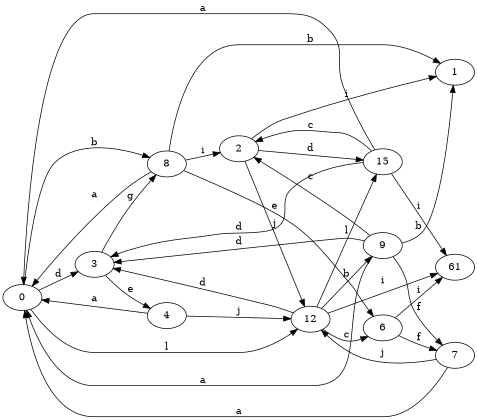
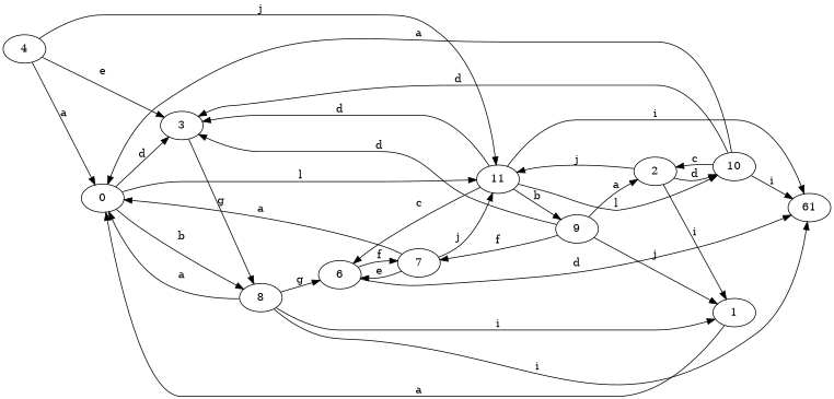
  strict digraph {
    rankdir=LR
    0
    3
    8
-   12
+   12 [label=11]
    4
    1
    6
    n8 [label=61]
-   15
+   15 [label=10]
    2
    9
    7
    0 -> 3 [label=d]
    0 -> 8 [label=b]
    0 -> 12 [label=l]
    3 -> 8 [label=g]
-   3 -> 4 [label=e]
+   4 -> 3 [label=e]
    8 -> 0 [label=a]
-   8 -> 1 [label=b]
-   8 -> 6 [label=e]
-   8 -> 2 [label=i]
+   8 -> 1 [label=i]
+   8 -> 6 [label=g]
+   8 -> n8 [label=i]
    12 -> 3 [label=d]
    12 -> 6 [label=c]
    12 -> n8 [label=i]
    12 -> 15 [label=l]
    12 -> 9 [label=b]
    4 -> 0 [label=a]
    4 -> 12 [label=j]
-   9 -> 0 [label=a]
-   6 -> n8 [label=i]
+   1 -> 0 [label=a]
+   6 -> n8 [label=d]
    6 -> 7 [label=f]
    15 -> 0 [label=a]
    15 -> 3 [label=d]
    15 -> n8 [label=i]
    15 -> 2 [label=c]
    2 -> 12 [label=j]
    2 -> 1 [label=i]
    2 -> 15 [label=d]
    9 -> 3 [label=d]
-   9 -> 1 [label=b]
-   9 -> 2 [label=c]
+   9 -> 1 [label=j]
+   9 -> 2 [label=a]
    9 -> 7 [label=f]
    7 -> 0 [label=a]
    7 -> 12 [label=j]
+   7 -> 6 [label=e]
  }
